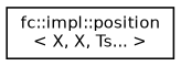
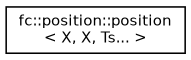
  digraph {
    rankdir=LR
-   n1 [color=black fillcolor=white fontname=Helvetica fontsize=10 height=0.2 label="fc::impl::position\l\< X, X, Ts... \>" shape=record style=filled width=0.4]
+   n1 [color=black fillcolor=white fontname=Helvetica fontsize=10 height=0.2 label="fc::position::position\l\< X, X, Ts... \>" shape=record style=filled width=0.4]
  }
